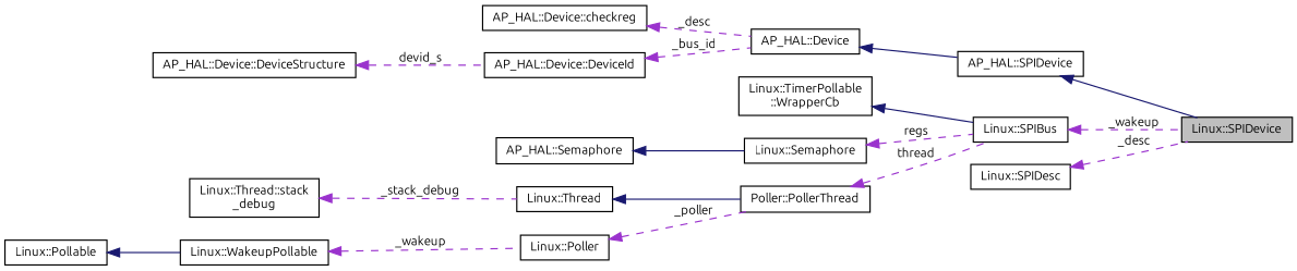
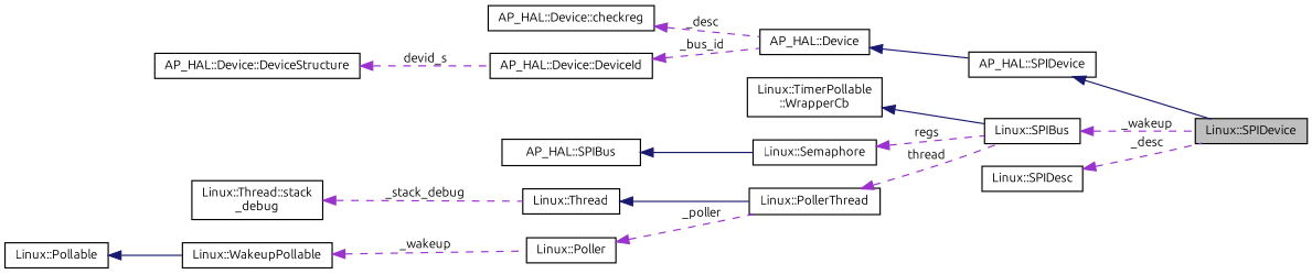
  digraph {
    fontname=Ubuntu
    rankdir=LR
    node [color=black fillcolor=white fontname=Ubuntu fontsize=10 shape=record style=filled]
    edge [color=darkorchid3 dir=back fontname=Ubuntu fontsize=10 labelfontname=Helvetica labelfontsize=10 style=dashed]
    n1 [fillcolor=grey75 fontcolor=black height=0.2 label="Linux::SPIDevice" width=0.4]
    n2 [height=0.2 label="AP_HAL::SPIDevice" width=0.4]
    n3 [height=0.2 label="AP_HAL::Device" width=0.4]
    n4 [height=0.2 label="AP_HAL::Device::checkreg" width=0.4]
    n5 [height=0.2 label="AP_HAL::Device::DeviceId" width=0.4]
    n6 [height=0.2 label="AP_HAL::Device::DeviceStructure" width=0.4]
    n7 [height=0.2 label="Linux::SPIBus" width=0.4]
    n8 [height=0.2 label="Linux::TimerPollable\l::WrapperCb" width=0.4]
    n9 [height=0.2 label="Linux::Semaphore" width=0.4]
-   n10 [height=0.2 label="AP_HAL::Semaphore" width=0.4]
-   n11 [height=0.2 label="Poller::PollerThread" width=0.4]
+   n10 [height=0.2 label="AP_HAL::SPIBus" width=0.4]
+   n11 [height=0.2 label="Linux::PollerThread" width=0.4]
    n12 [height=0.2 label="Linux::Thread" width=0.4]
    n13 [height=0.2 label="Linux::Thread::stack\l_debug" width=0.4]
    n14 [height=0.2 label="Linux::Poller" width=0.4]
    n15 [height=0.2 label="Linux::WakeupPollable" width=0.4]
    n16 [height=0.2 label="Linux::Pollable" width=0.4]
    n17 [height=0.2 label="Linux::SPIDesc" width=0.4]
    n2 -> n1 [color=midnightblue style=solid]
    n3 -> n2 [color=midnightblue style=solid]
    n4 -> n3 [label=" _desc"]
    n5 -> n3 [label=" _bus_id"]
    n6 -> n5 [label=" devid_s"]
    n7 -> n1 [label=" _wakeup"]
    n8 -> n7 [color=midnightblue style=solid]
    n9 -> n7 [label=" regs"]
    n10 -> n9 [color=midnightblue style=solid]
    n11 -> n7 [label=" thread"]
    n12 -> n11 [color=midnightblue style=solid]
    n13 -> n12 [label=" _stack_debug"]
    n14 -> n11 [label=" _poller"]
    n15 -> n14 [label=" _wakeup"]
    n16 -> n15 [color=midnightblue style=solid]
    n17 -> n1 [label=" _desc"]
  }
